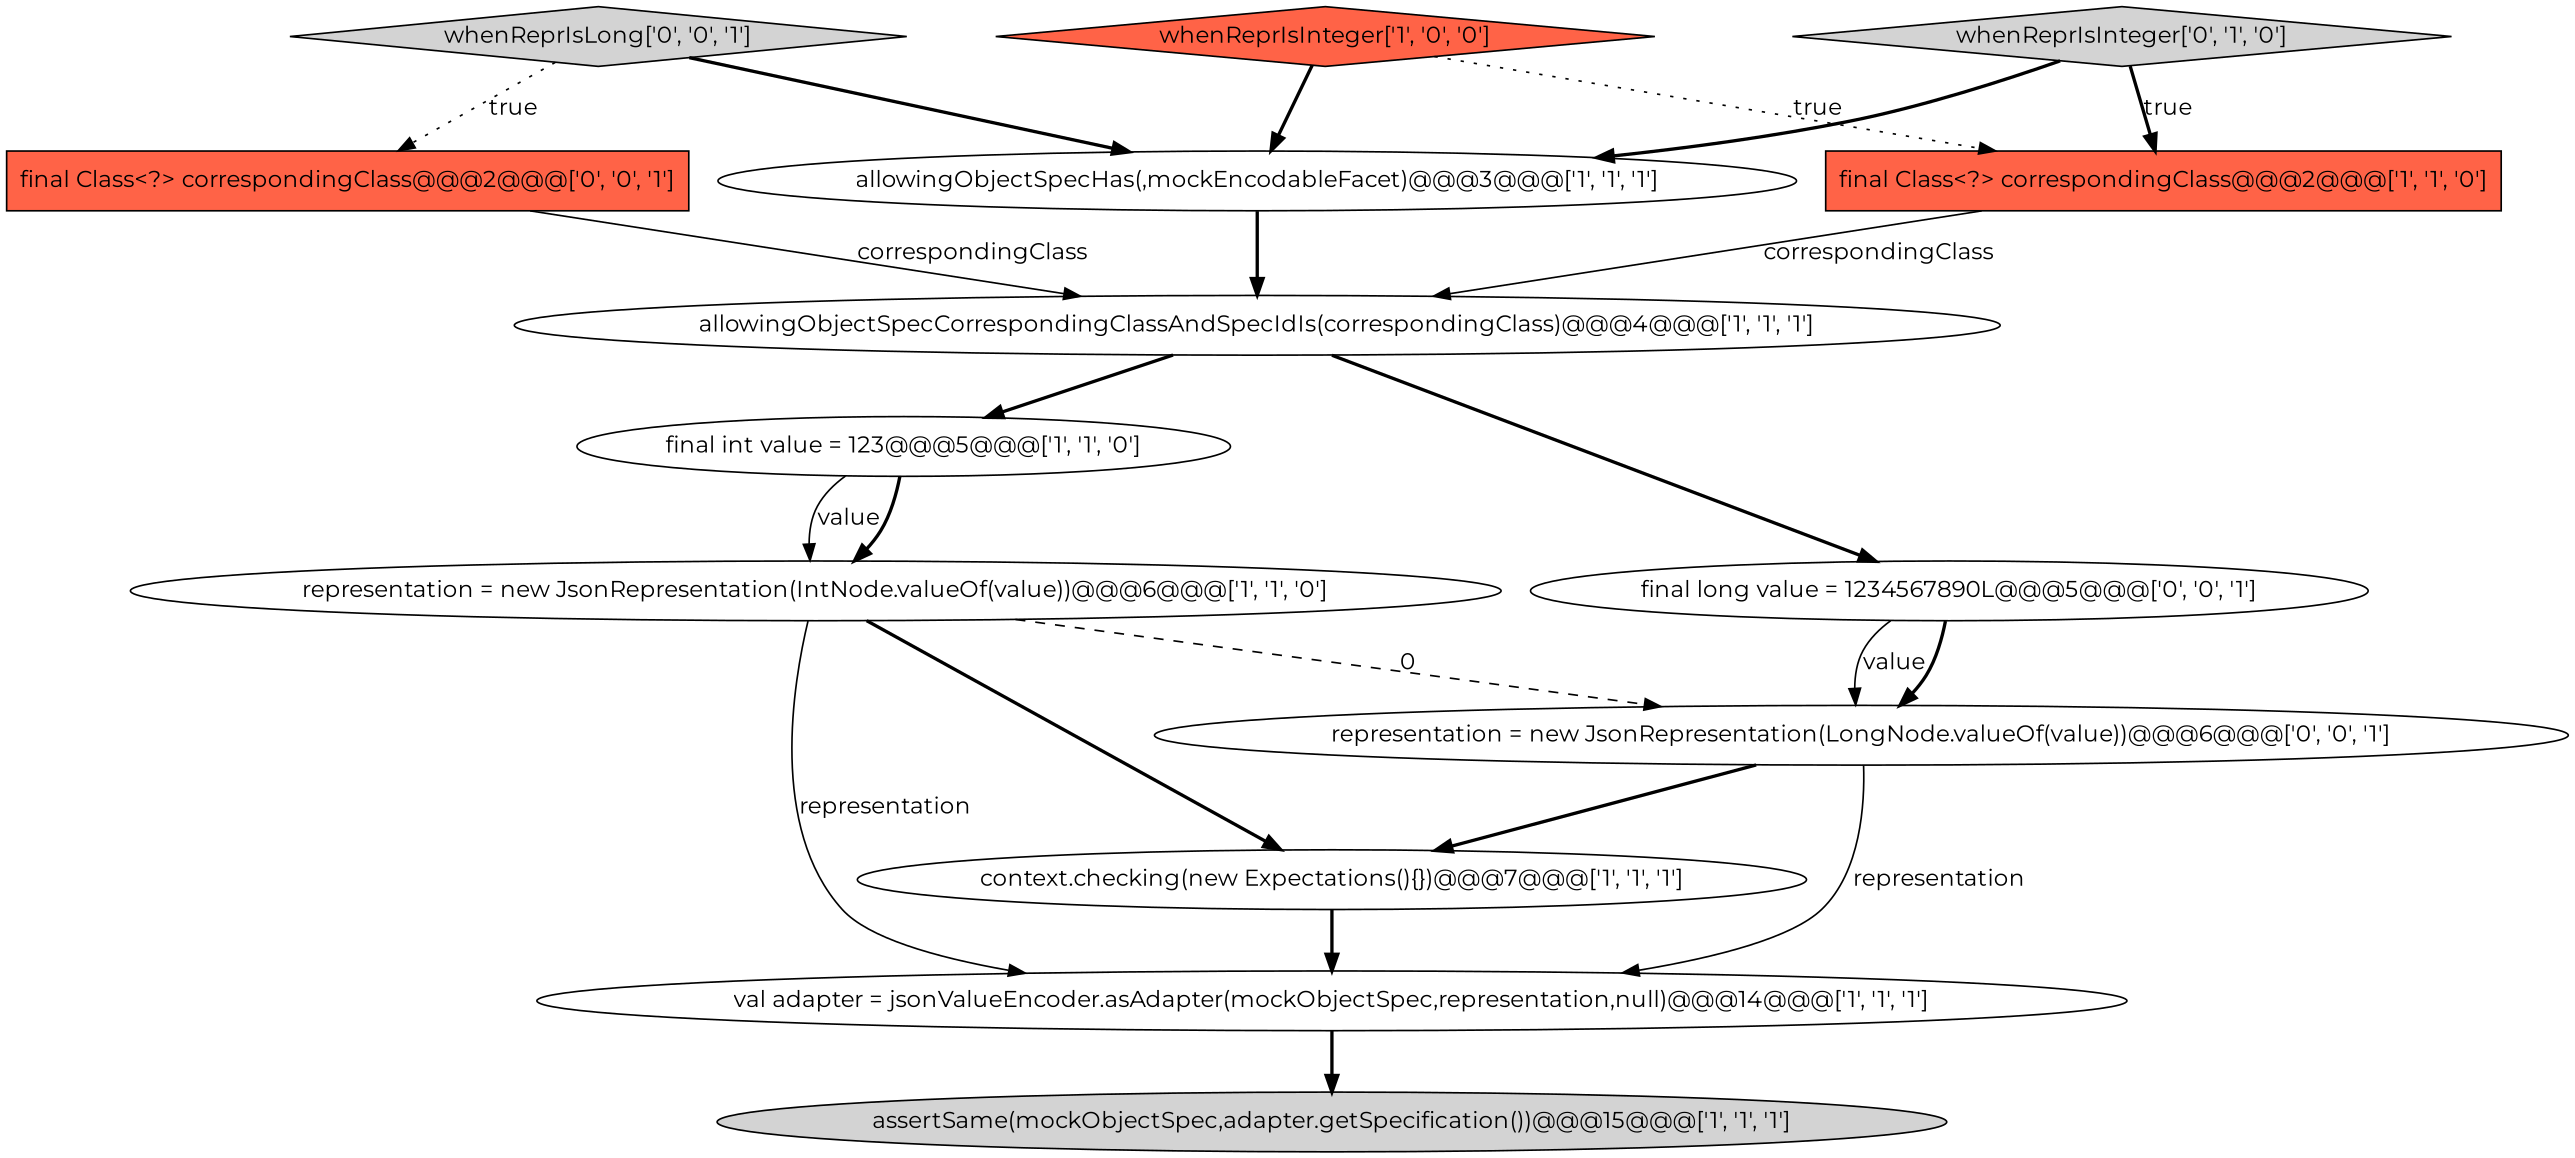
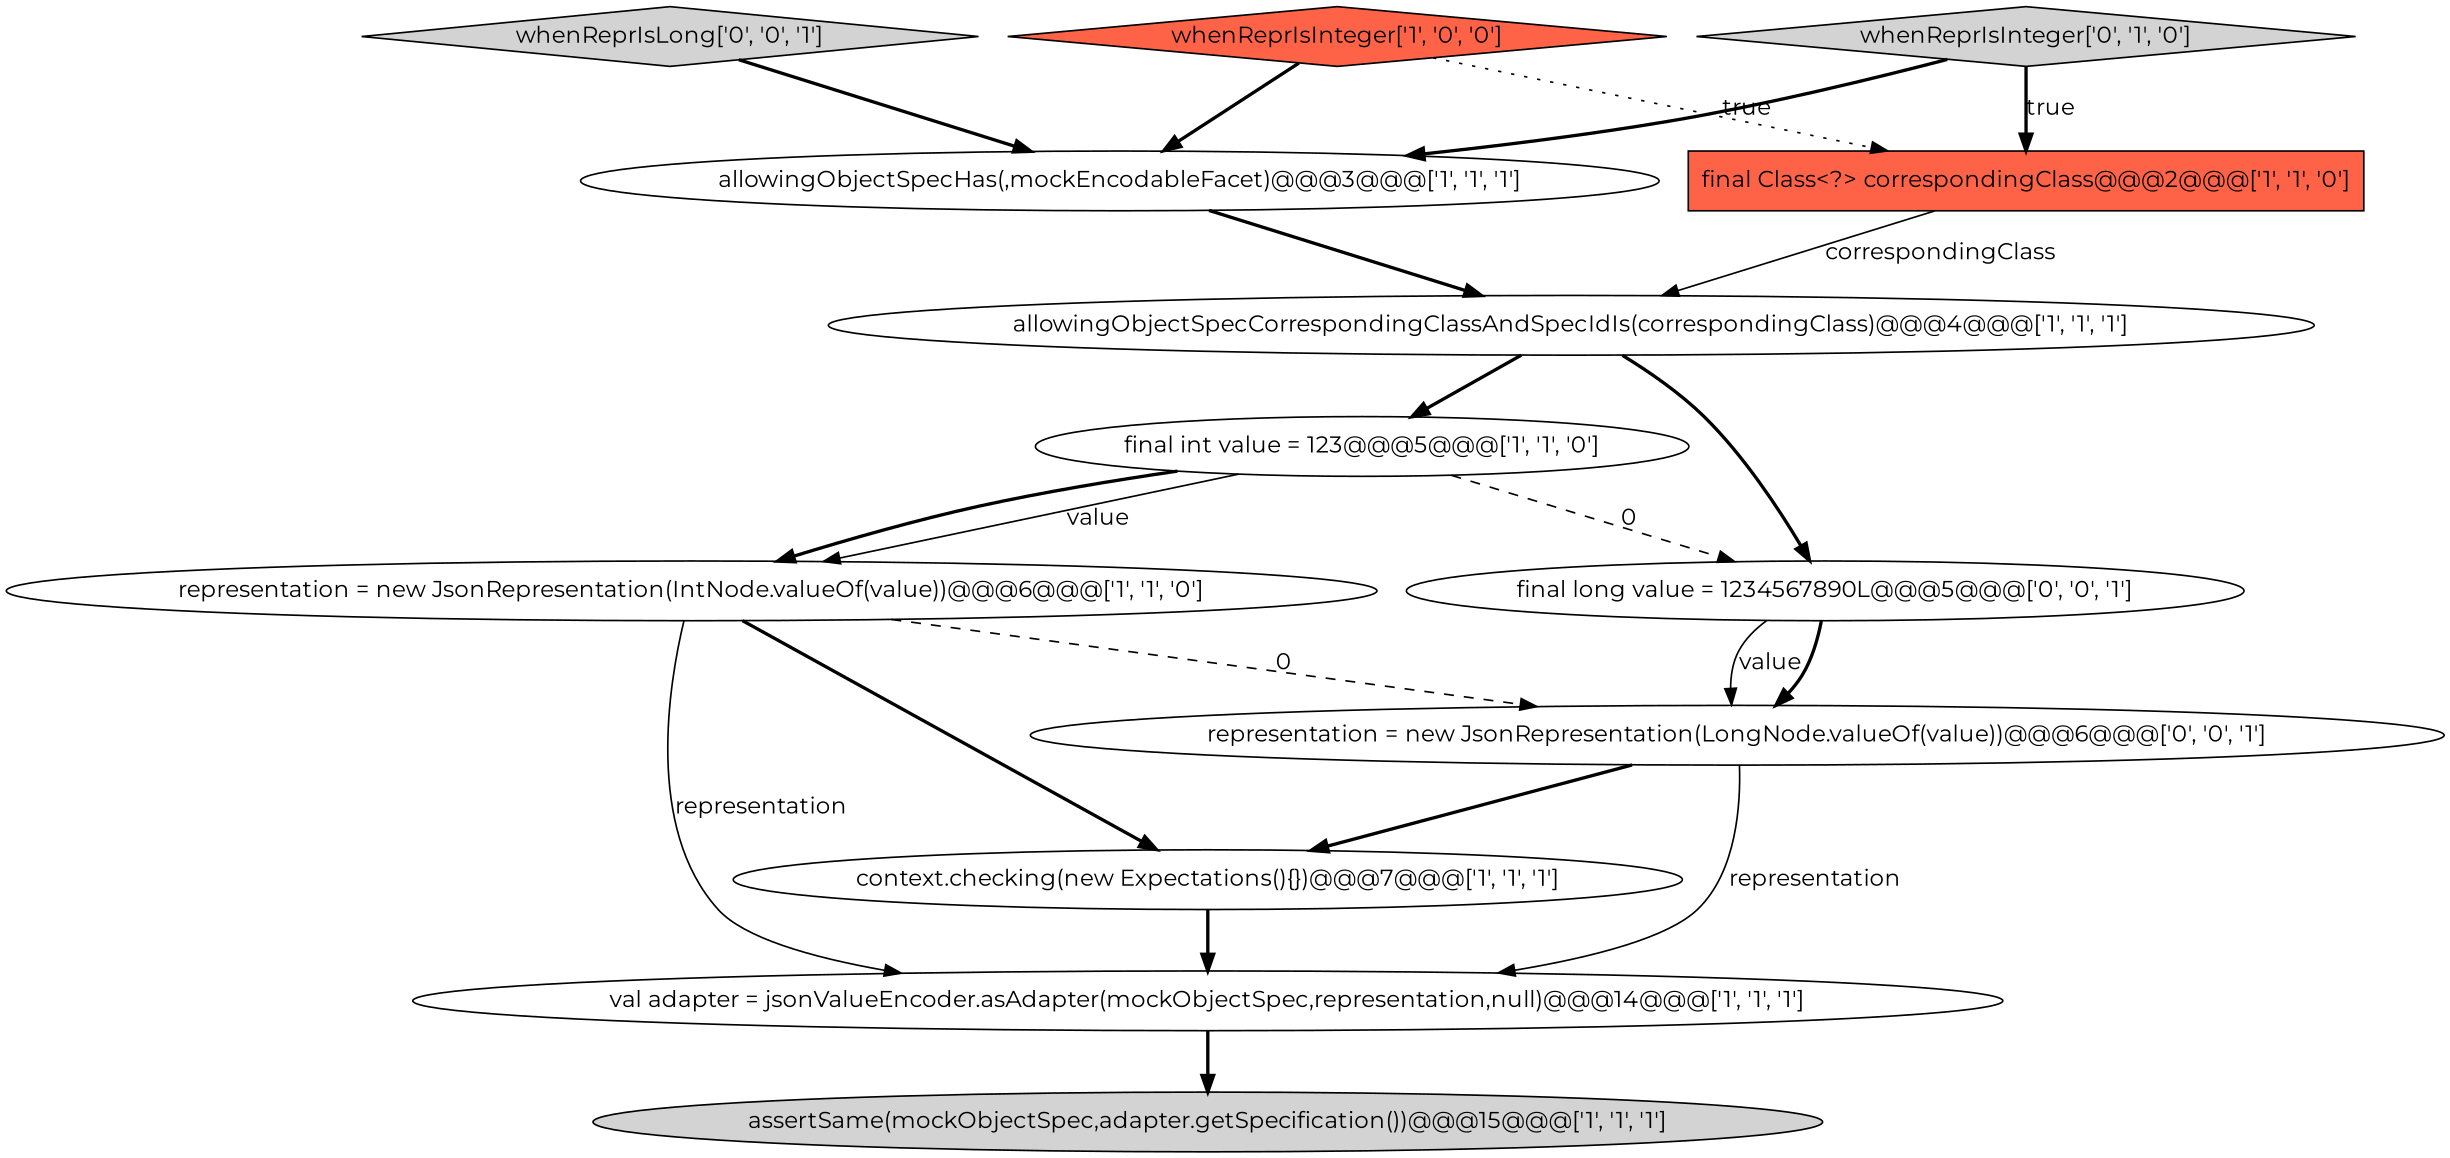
  digraph {
    fontname=Montserrat
    node [fillcolor=white fontname=Montserrat shape=ellipse style=filled]
    edge [fontname=Montserrat style=bold]
    n1 [label="allowingObjectSpecHas(,mockEncodableFacet)@@@3@@@['1', '1', '1']"]
    n2 [label="allowingObjectSpecCorrespondingClassAndSpecIdIs(correspondingClass)@@@4@@@['1', '1', '1']"]
    n3 [label="final int value = 123@@@5@@@['1', '1', '0']"]
    n4 [label="final long value = 1234567890L@@@5@@@['0', '0', '1']"]
    n5 [label="context.checking(new Expectations(){})@@@7@@@['1', '1', '1']"]
    n6 [label="val adapter = jsonValueEncoder.asAdapter(mockObjectSpec,representation,null)@@@14@@@['1', '1', '1']"]
    n7 [fillcolor=lightgray label="assertSame(mockObjectSpec,adapter.getSpecification())@@@15@@@['1', '1', '1']"]
    n8 [fillcolor=lightgray label="whenReprIsLong['0', '0', '1']" shape=diamond]
-   n9 [fillcolor=tomato label="final Class<?> correspondingClass@@@2@@@['0', '0', '1']" shape=box]
    n10 [label="representation = new JsonRepresentation(IntNode.valueOf(value))@@@6@@@['1', '1', '0']"]
    n11 [label="representation = new JsonRepresentation(LongNode.valueOf(value))@@@6@@@['0', '0', '1']"]
    n12 [fillcolor=lightgray label="whenReprIsInteger['0', '1', '0']" shape=diamond]
    n13 [fillcolor=tomato label="final Class<?> correspondingClass@@@2@@@['1', '1', '0']" shape=box]
    n14 [fillcolor=tomato label="whenReprIsInteger['1', '0', '0']" shape=diamond]
    n1 -> n2
    n2 -> n3
    n2 -> n4
+   n3 -> n4 [label=0 style=dashed]
    n3 -> n10 [label=value style=solid]
    n3 -> n10
    n4 -> n11 [label=value style=solid]
    n4 -> n11
    n5 -> n6
    n6 -> n7
    n8 -> n1
-   n8 -> n9 [label=true style=dotted]
-   n9 -> n2 [label=correspondingClass style=solid]
    n10 -> n5
    n10 -> n6 [label=representation style=solid]
    n10 -> n11 [label=0 style=dashed]
    n11 -> n5
    n11 -> n6 [label=representation style=solid]
    n12 -> n1
    n12 -> n13 [label=true]
    n13 -> n2 [label=correspondingClass style=solid]
    n14 -> n1
    n14 -> n13 [label=true style=dotted]
  }
